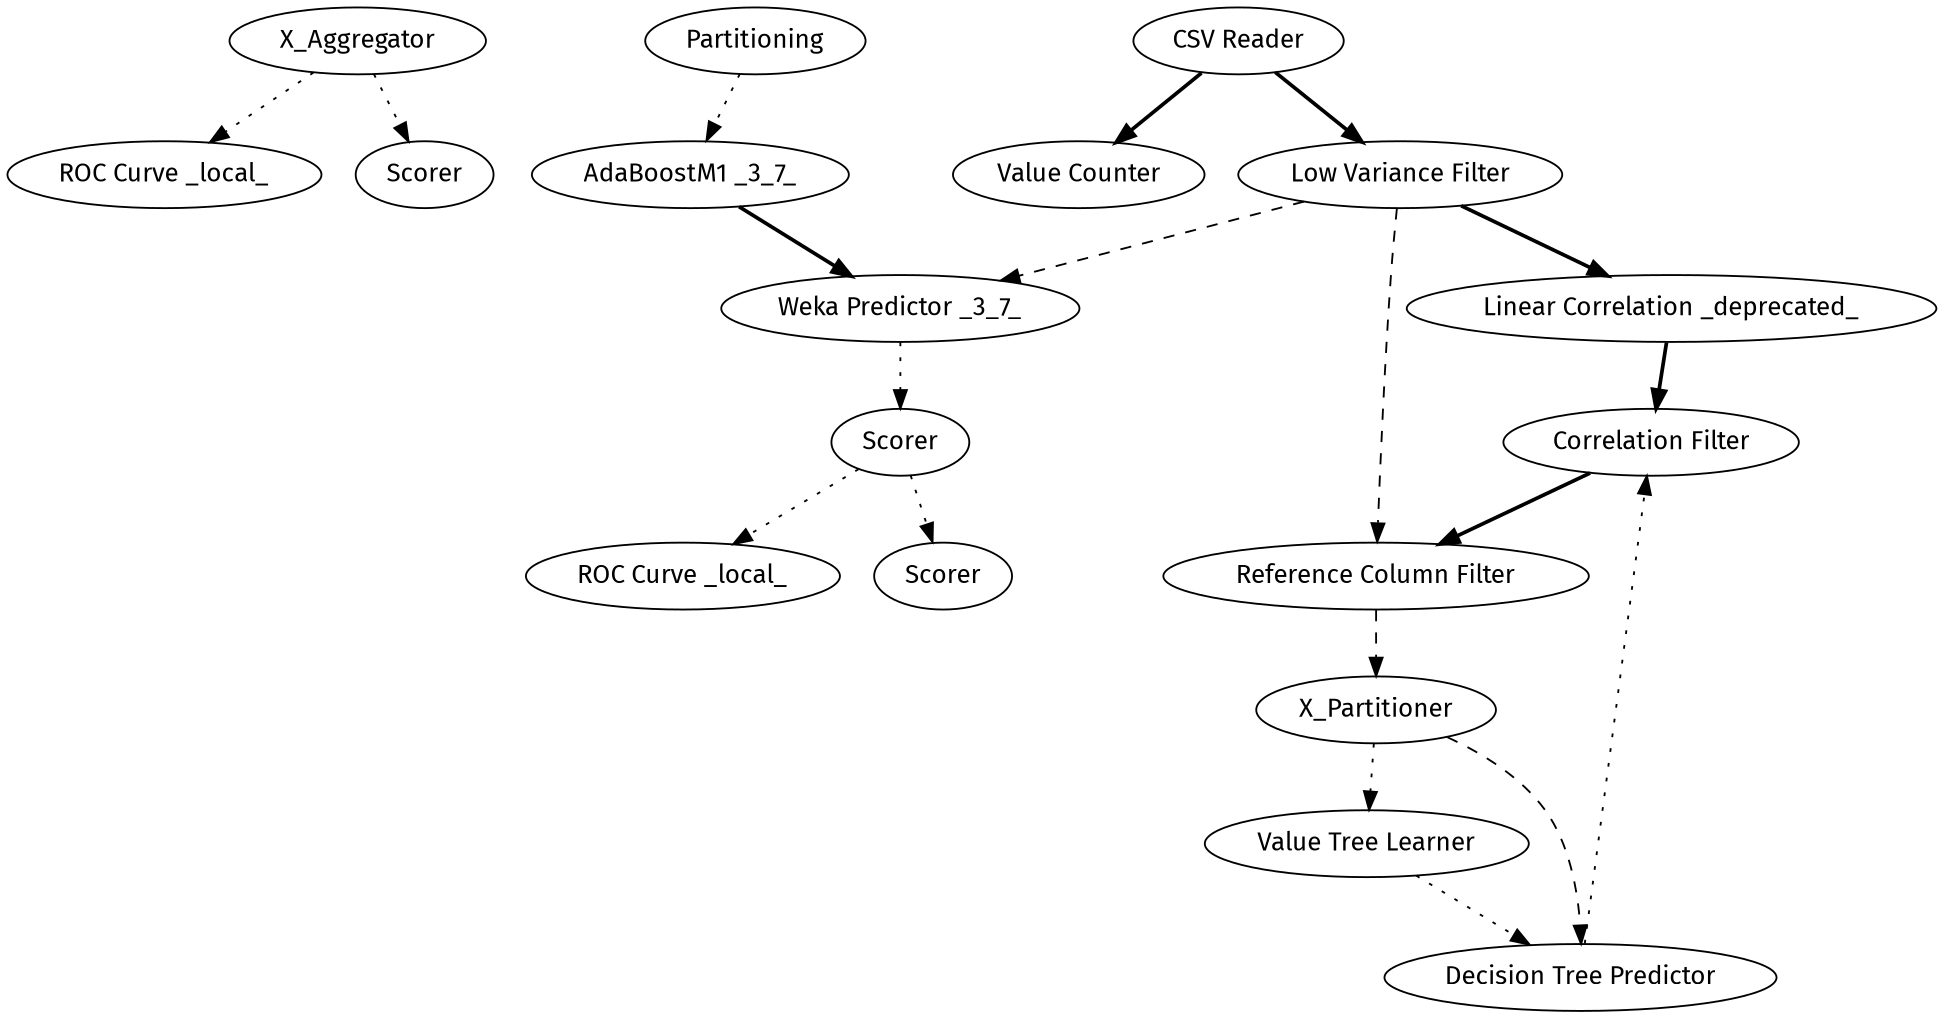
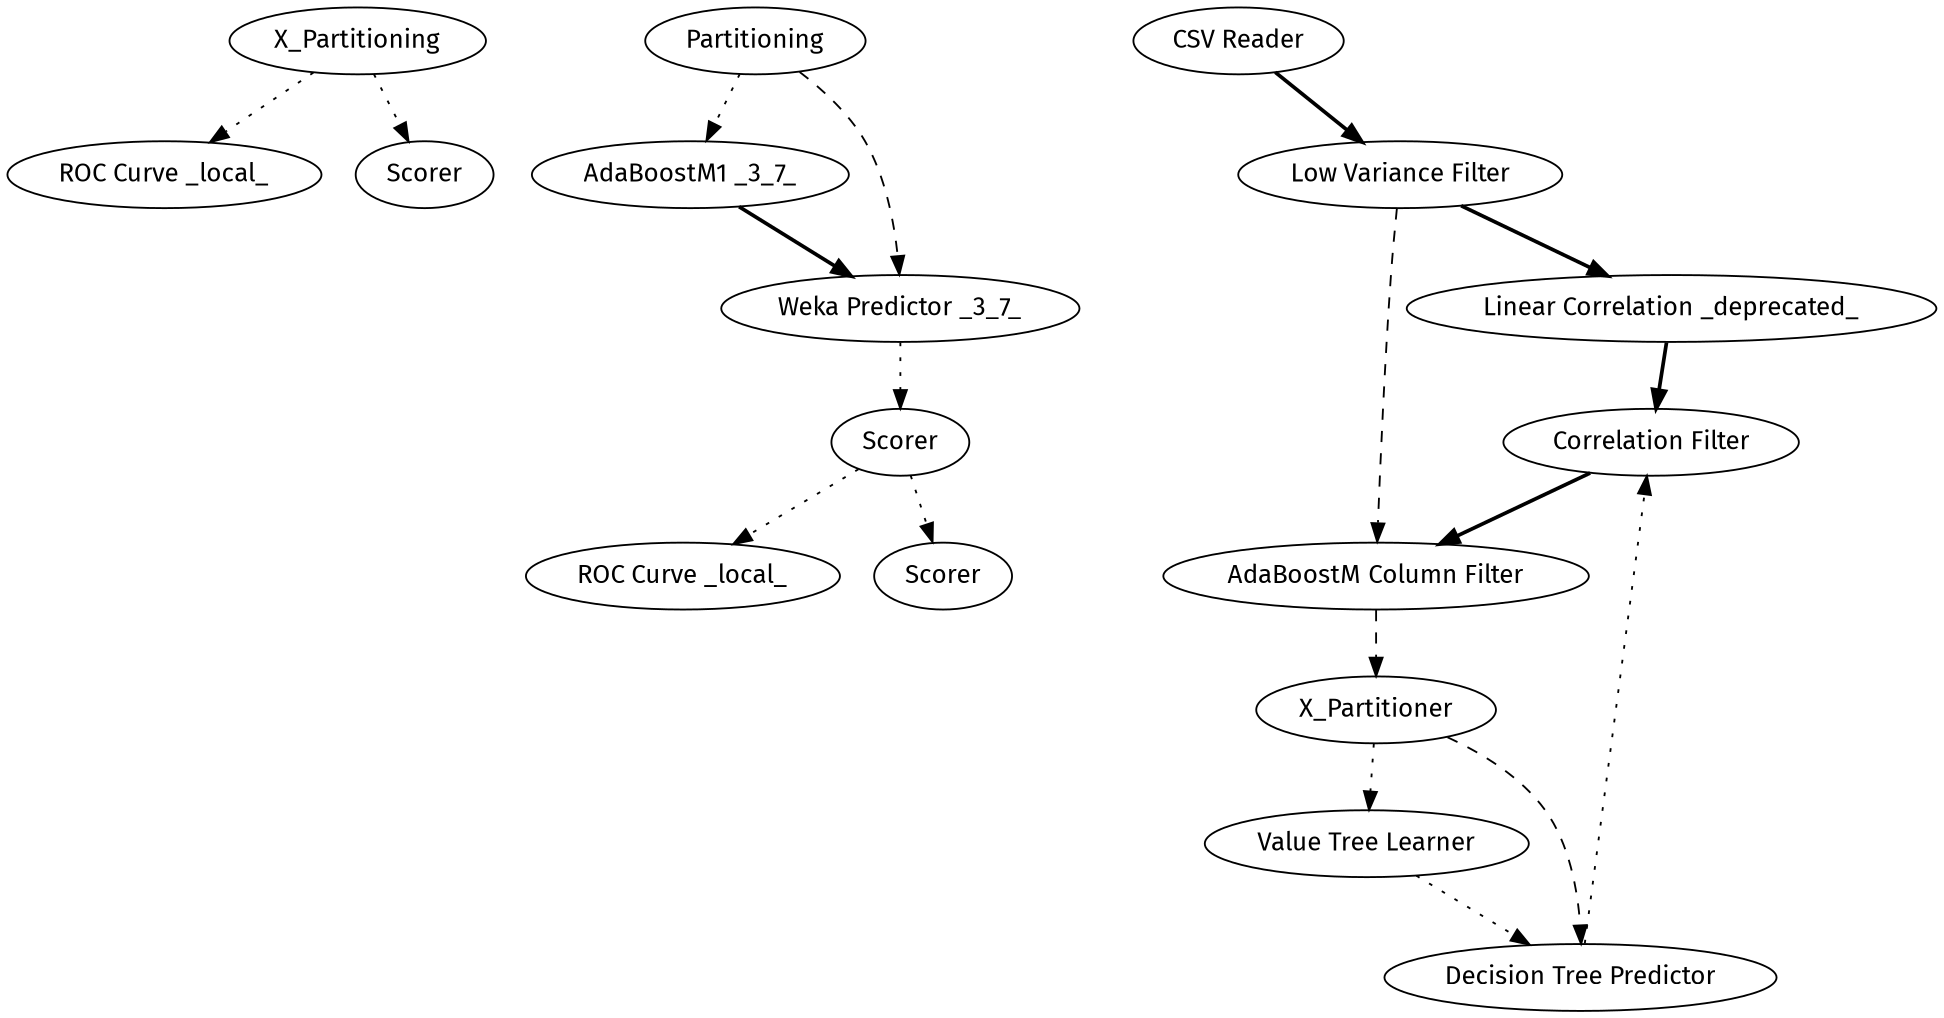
  digraph {
    fontname="Fira Sans"
    rankdir=TB
    node [fontname="Fira Sans"]
    edge [fontname="Fira Sans" style=dotted]
-   n1 [label=X_Aggregator]
+   n1 [label=X_Partitioning]
    n2 [label="ROC Curve _local_"]
    n3 [label=Scorer]
    n4 [label="Correlation Filter"]
-   n5 [label="Reference Column Filter"]
+   n5 [label="AdaBoostM Column Filter"]
    n6 [label=X_Partitioner]
    n7 [label="Value Tree Learner"]
    n8 [label="Decision Tree Predictor"]
    n9 [label=Scorer]
    n10 [label="ROC Curve _local_"]
    n11 [label=Scorer]
    n12 [label="CSV Reader"]
-   n13 [label="Value Counter"]
    n14 [label="Low Variance Filter"]
    n15 [label="Linear Correlation _deprecated_"]
    n16 [label="AdaBoostM1 _3_7_"]
    n17 [label="Weka Predictor _3_7_"]
    n18 [label=Partitioning]
    n1 -> n2
    n1 -> n3
    n4 -> n5 [style=bold]
    n5 -> n6 [style=dashed]
    n6 -> n7
    n6 -> n8 [style=dashed]
    n7 -> n8
    n8 -> n4
    n9 -> n10
    n9 -> n11
-   n12 -> n13 [style=bold]
    n12 -> n14 [style=bold]
    n14 -> n5 [style=dashed]
    n14 -> n15 [style=bold]
    n15 -> n4 [style=bold]
    n16 -> n17 [style=bold]
    n17 -> n9
    n18 -> n16
-   n14 -> n17 [style=dashed]
+   n18 -> n17 [style=dashed]
  }
